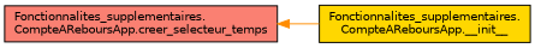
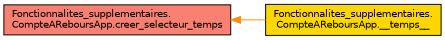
  digraph {
    rankdir=LR
    node [color=black fontname=Helvetica fontsize=10 shape=record style=filled]
    n1 [fillcolor=salmon fontcolor=black height=0.2 label="Fonctionnalites_supplementaires.\lCompteAReboursApp.creer_selecteur_temps" width=0.4]
-   n2 [fillcolor=gold height=0.2 label="Fonctionnalites_supplementaires.\lCompteAReboursApp.__init__" width=0.4]
+   n2 [fillcolor=gold height=0.2 label="Fonctionnalites_supplementaires.\lCompteAReboursApp.__temps__" width=0.4]
    n1 -> n2 [color=darkorange dir=back fontname=Helvetica fontsize=10 labelfontname=Helvetica labelfontsize=10 style=solid]
  }
